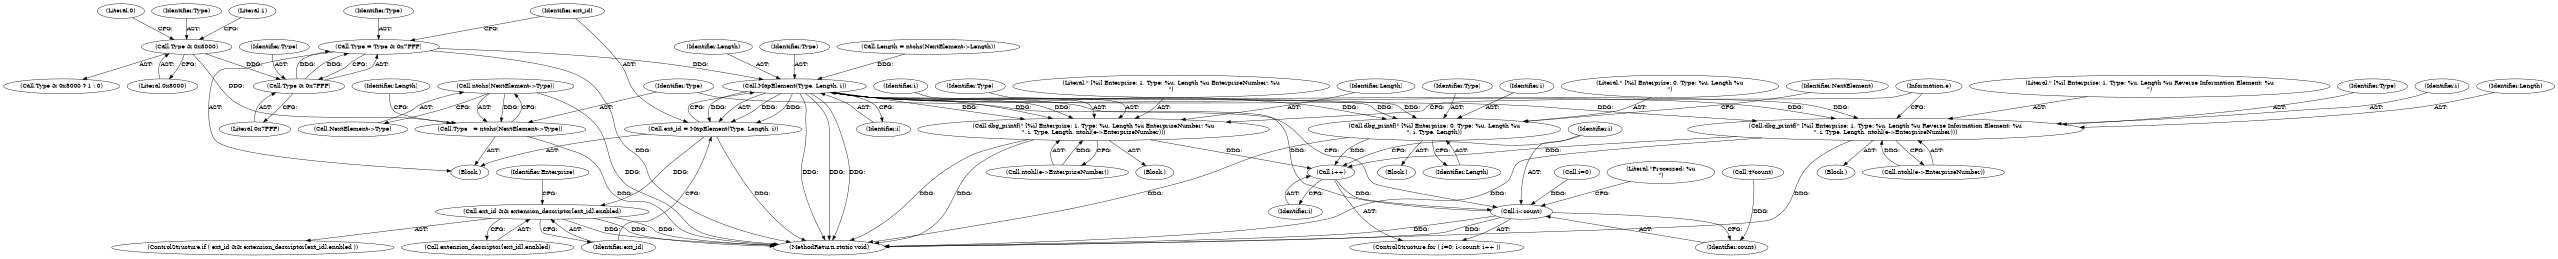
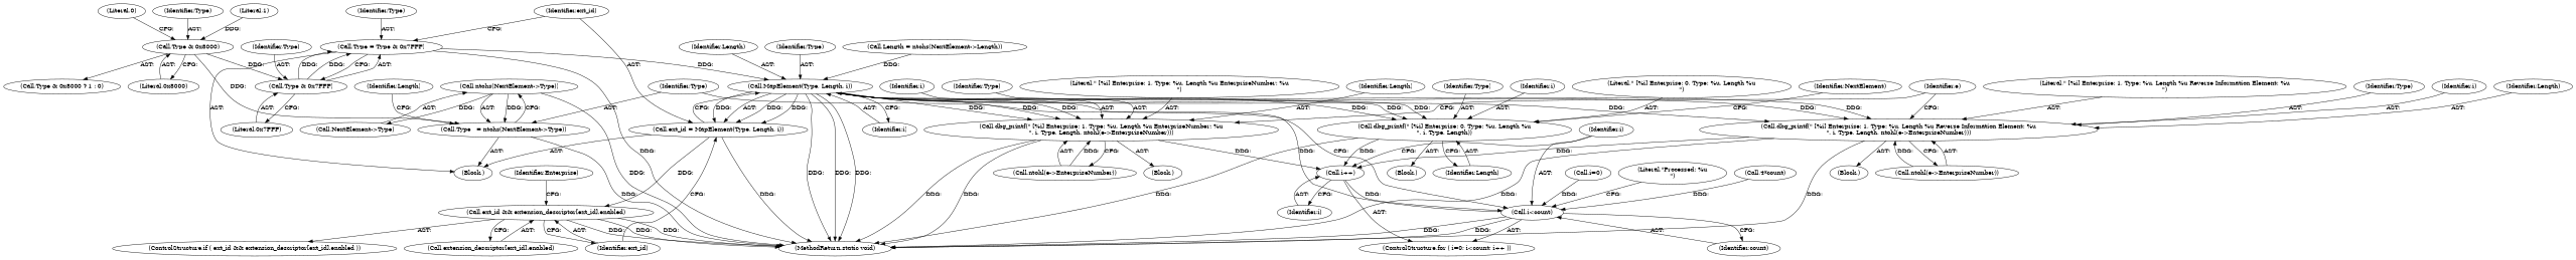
  digraph {
    n1 [label="(Call,ntohs(NextElement->Type))"]
    n2 [label="(Call,Type   = ntohs(NextElement->Type))"]
    n3 [label="(MethodReturn,static void)"]
    n4 [label="(Call,NextElement->Type)"]
    n5 [label="(Block,)"]
    n6 [label="(Call,Type & 0x8000)"]
    n7 [label="(Call,Type & 0x7FFF)"]
    n8 [label="(Literal,0x8000)"]
    n9 [label="(Call,Type & 0x8000 ? 1 : 0)"]
    n10 [label="(Call,Type = Type & 0x7FFF)"]
    n11 [label="(Literal,0x7FFF)"]
    n12 [label="(Call,MapElement(Type, Length, i))"]
    n13 [label="(Call,ext_id = MapElement(Type, Length, i))"]
    n14 [label="(Call,dbg_printf(\" [%i] Enterprise: 1, Type: %u, Length %u Reverse Information Element: %u\n\", i, Type, Length, ntohl(e->EnterpriseNumber)))"]
    n15 [label="(Call,dbg_printf(\" [%i] Enterprise: 1, Type: %u, Length %u EnterpriseNumber: %u\n\", i, Type, Length, ntohl(e->EnterpriseNumber)))"]
    n16 [label="(Call,dbg_printf(\" [%i] Enterprise: 0, Type: %u, Length %u\n\", i, Type, Length))"]
    n17 [label="(Identifier,i)"]
    n18 [label="(Call,ext_id && extension_descriptor[ext_id].enabled)"]
    n19 [label="(Call,i++)"]
    n20 [label="(Block,)"]
    n21 [label="(Call,ntohl(e->EnterpriseNumber))"]
    n22 [label="(Call,ntohl(e->EnterpriseNumber))"]
    n23 [label="(Block,)"]
    n24 [label="(Block,)"]
    n25 [label="(Identifier,Length)"]
    n26 [label="(ControlStructure,if ( ext_id && extension_descriptor[ext_id].enabled ))"]
    n27 [label="(Identifier,ext_id)"]
    n28 [label="(Call,extension_descriptor[ext_id].enabled)"]
    n29 [label="(Call,i<count)"]
    n30 [label="(Identifier,i)"]
    n31 [label="(ControlStructure,for ( i=0; i<count; i++ ))"]
    n32 [label="(Identifier,count)"]
    n33 [label="(Literal,\" [%i] Enterprise: 1, Type: %u, Length %u Reverse Information Element: %u\n\")"]
    n34 [label="(Literal,0)"]
    n35 [label="(Identifier,i)"]
    n36 [label="(Identifier,Type)"]
    n37 [label="(Call,4*count)"]
    n38 [label="(Identifier,Type)"]
    n39 [label="(Identifier,Type)"]
    n40 [label="(Identifier,i)"]
    n41 [label="(Literal,1)"]
    n42 [label="(Identifier,ext_id)"]
    n43 [label="(Identifier,Type)"]
    n44 [label="(Call,Length = ntohs(NextElement->Length))"]
    n45 [label="(Literal,\" [%i] Enterprise: 1, Type: %u, Length %u EnterpriseNumber: %u\n\")"]
    n46 [label="(Identifier,Length)"]
    n47 [label="(Identifier,Type)"]
    n48 [label="(Identifier,Length)"]
-   n49 [label="(Information,e)"]
+   n49 [label="(Identifier,e)"]
    n50 [label="(Identifier,i)"]
    n51 [label="(Identifier,i)"]
    n52 [label="(Literal,\"Processed: %u\n\")"]
    n53 [label="(Identifier,Length)"]
    n54 [label="(Identifier,Type)"]
    n55 [label="(Literal,\" [%i] Enterprise: 0, Type: %u, Length %u\n\")"]
    n56 [label="(Identifier,NextElement)"]
    n57 [label="(Call,i=0)"]
    n58 [label="(Identifier,Length)"]
    n59 [label="(Identifier,Type)"]
    n60 [label="(Identifier,Enterprise)"]
    n61 [label="(Identifier,Type)"]
    n1 -> n2 [label="AST: "]
    n1 -> n2 [label="DDG: "]
    n1 -> n3 [label="DDG: "]
-   n1 -> n4 [label="CFG: "]
+   n1 -> n4 [label="DDG: "]
    n2 -> n1 [label="CFG: "]
    n2 -> n3 [label="DDG: "]
    n2 -> n5 [label="AST: "]
    n4 -> n1 [label="AST: "]
    n6 -> n2 [label="DDG: "]
    n6 -> n7 [label="DDG: "]
    n6 -> n8 [label="CFG: "]
    n6 -> n9 [label="AST: "]
    n7 -> n10 [label="AST: "]
    n7 -> n10 [label="DDG: "]
    n7 -> n10 [label="DDG: "]
    n7 -> n11 [label="CFG: "]
    n8 -> n6 [label="AST: "]
    n10 -> n3 [label="DDG: "]
    n10 -> n5 [label="AST: "]
    n10 -> n7 [label="CFG: "]
    n10 -> n12 [label="DDG: "]
    n11 -> n7 [label="AST: "]
    n12 -> n3 [label="DDG: "]
    n12 -> n3 [label="DDG: "]
    n12 -> n3 [label="DDG: "]
    n12 -> n13 [label="AST: "]
    n12 -> n13 [label="DDG: "]
    n12 -> n13 [label="DDG: "]
    n12 -> n13 [label="DDG: "]
    n12 -> n14 [label="DDG: "]
    n12 -> n14 [label="DDG: "]
    n12 -> n14 [label="DDG: "]
    n12 -> n15 [label="DDG: "]
    n12 -> n15 [label="DDG: "]
    n12 -> n15 [label="DDG: "]
    n12 -> n16 [label="DDG: "]
    n12 -> n16 [label="DDG: "]
    n12 -> n16 [label="DDG: "]
    n12 -> n17 [label="CFG: "]
    n13 -> n3 [label="DDG: "]
    n13 -> n5 [label="AST: "]
    n13 -> n12 [label="CFG: "]
    n13 -> n18 [label="DDG: "]
    n14 -> n3 [label="DDG: "]
    n14 -> n3 [label="DDG: "]
    n14 -> n19 [label="DDG: "]
    n14 -> n20 [label="AST: "]
    n14 -> n21 [label="CFG: "]
    n15 -> n3 [label="DDG: "]
    n15 -> n3 [label="DDG: "]
    n15 -> n19 [label="DDG: "]
    n15 -> n22 [label="CFG: "]
    n15 -> n23 [label="AST: "]
    n16 -> n3 [label="DDG: "]
    n16 -> n19 [label="DDG: "]
    n16 -> n24 [label="AST: "]
    n16 -> n25 [label="CFG: "]
    n17 -> n12 [label="AST: "]
    n18 -> n3 [label="DDG: "]
    n18 -> n3 [label="DDG: "]
    n18 -> n3 [label="DDG: "]
    n18 -> n26 [label="AST: "]
    n18 -> n27 [label="CFG: "]
    n18 -> n28 [label="CFG: "]
    n19 -> n29 [label="DDG: "]
    n19 -> n30 [label="CFG: "]
    n19 -> n31 [label="AST: "]
    n21 -> n14 [label="AST: "]
    n21 -> n14 [label="DDG: "]
    n22 -> n15 [label="AST: "]
    n22 -> n15 [label="DDG: "]
    n25 -> n16 [label="AST: "]
    n27 -> n13 [label="CFG: "]
    n27 -> n18 [label="AST: "]
    n28 -> n18 [label="AST: "]
    n29 -> n3 [label="DDG: "]
    n29 -> n3 [label="DDG: "]
    n29 -> n12 [label="DDG: "]
    n29 -> n31 [label="AST: "]
    n29 -> n32 [label="CFG: "]
    n30 -> n19 [label="AST: "]
    n32 -> n29 [label="AST: "]
    n33 -> n14 [label="AST: "]
    n34 -> n6 [label="CFG: "]
    n35 -> n15 [label="AST: "]
    n36 -> n16 [label="AST: "]
-   n37 -> n32 [label="DDG: "]
+   n37 -> n29 [label="DDG: "]
    n38 -> n6 [label="AST: "]
    n39 -> n2 [label="AST: "]
    n39 -> n29 [label="CFG: "]
    n40 -> n16 [label="AST: "]
-   n41 -> n6 [label="CFG: "]
+   n41 -> n6 [label="DDG: "]
    n42 -> n10 [label="CFG: "]
    n42 -> n13 [label="AST: "]
    n43 -> n15 [label="AST: "]
    n44 -> n12 [label="DDG: "]
    n45 -> n15 [label="AST: "]
    n46 -> n15 [label="AST: "]
    n47 -> n14 [label="AST: "]
    n48 -> n12 [label="AST: "]
    n49 -> n14 [label="CFG: "]
    n49 -> n15 [label="CFG: "]
    n50 -> n19 [label="CFG: "]
    n50 -> n29 [label="AST: "]
    n51 -> n14 [label="AST: "]
    n52 -> n29 [label="CFG: "]
    n53 -> n2 [label="CFG: "]
    n54 -> n12 [label="AST: "]
    n55 -> n16 [label="AST: "]
    n56 -> n16 [label="CFG: "]
    n57 -> n29 [label="DDG: "]
    n58 -> n14 [label="AST: "]
    n59 -> n7 [label="AST: "]
    n60 -> n18 [label="CFG: "]
    n61 -> n10 [label="AST: "]
  }
